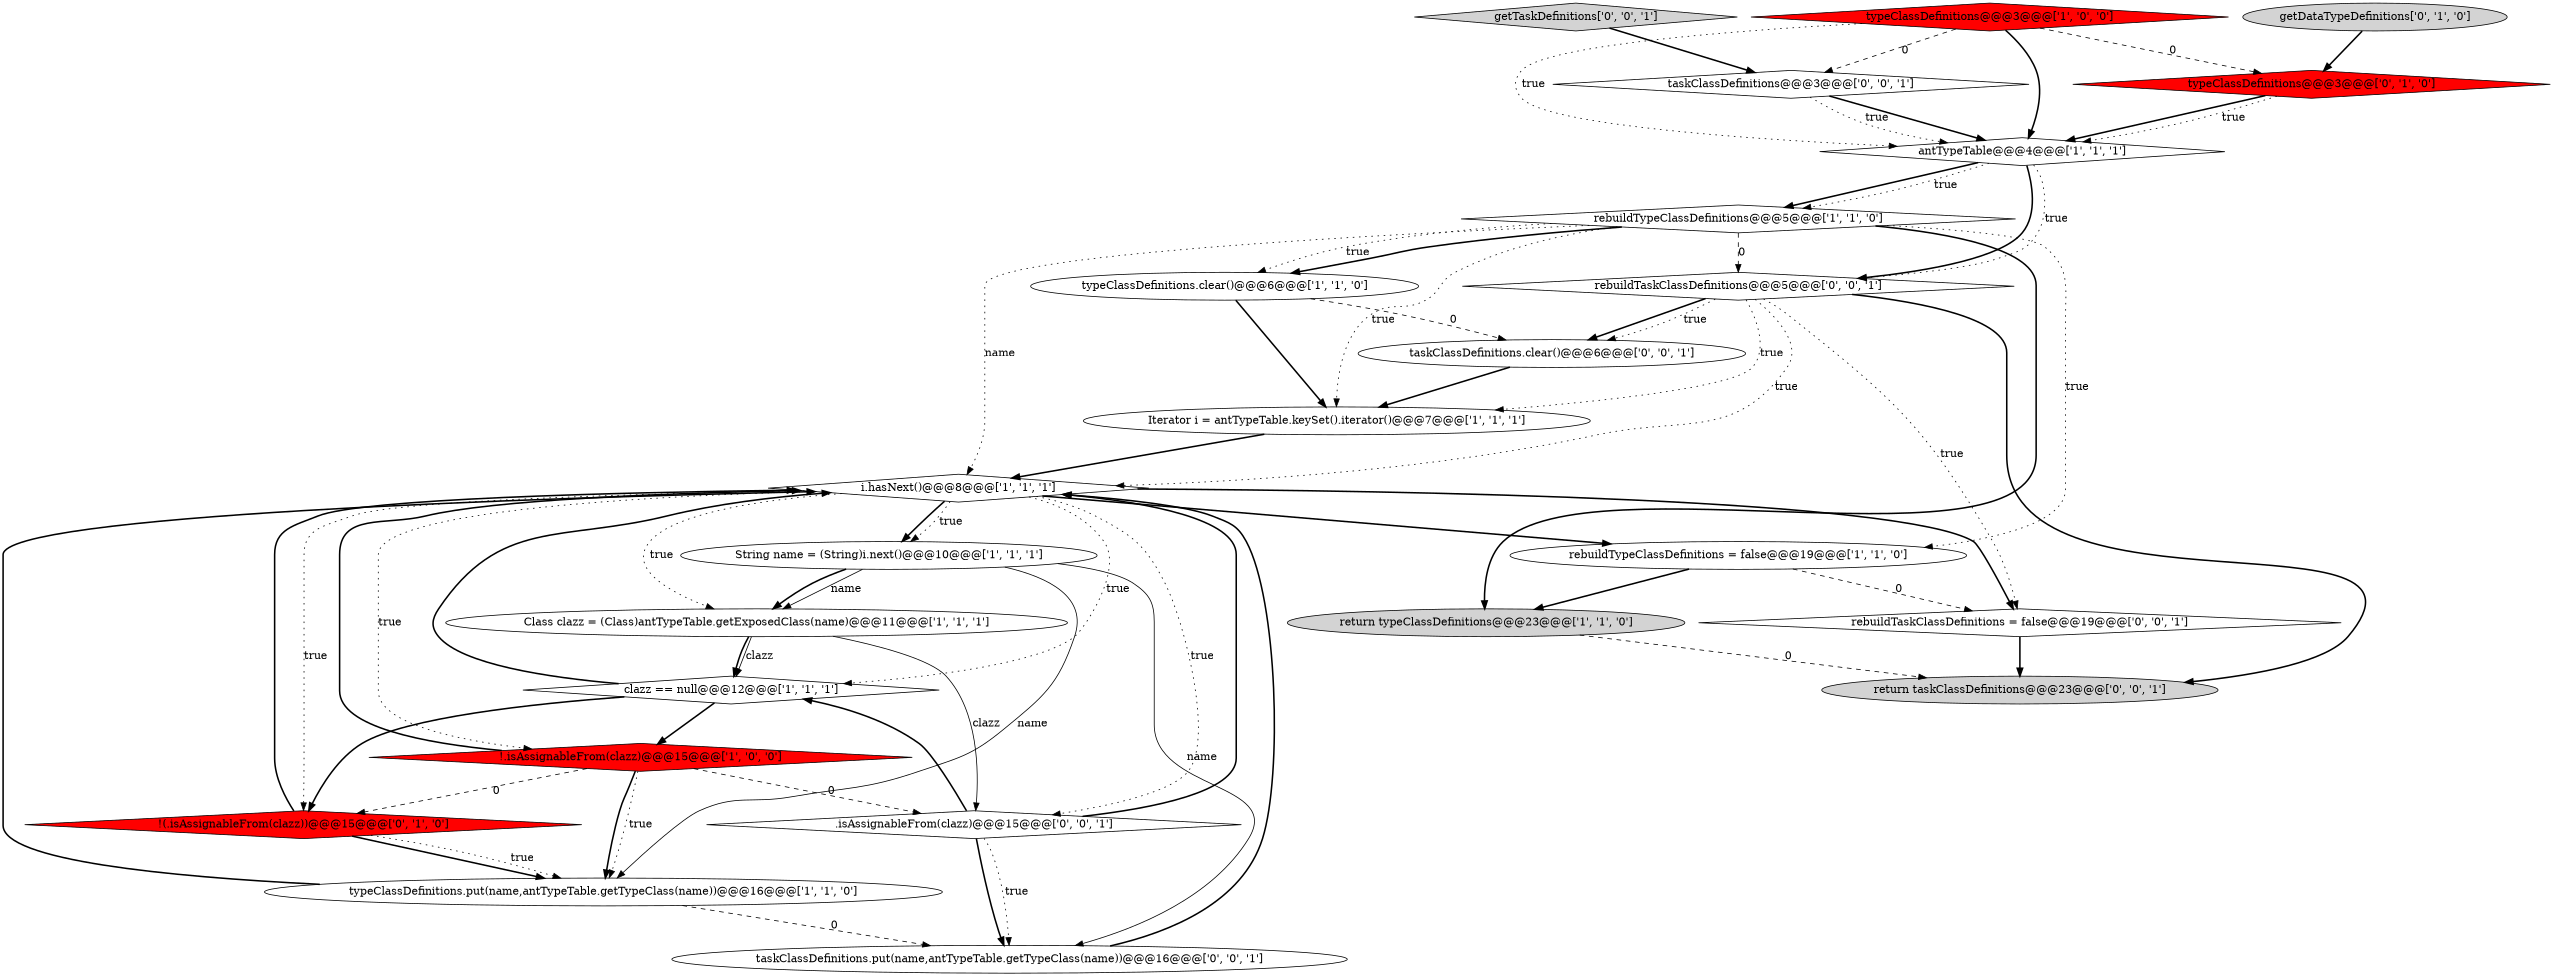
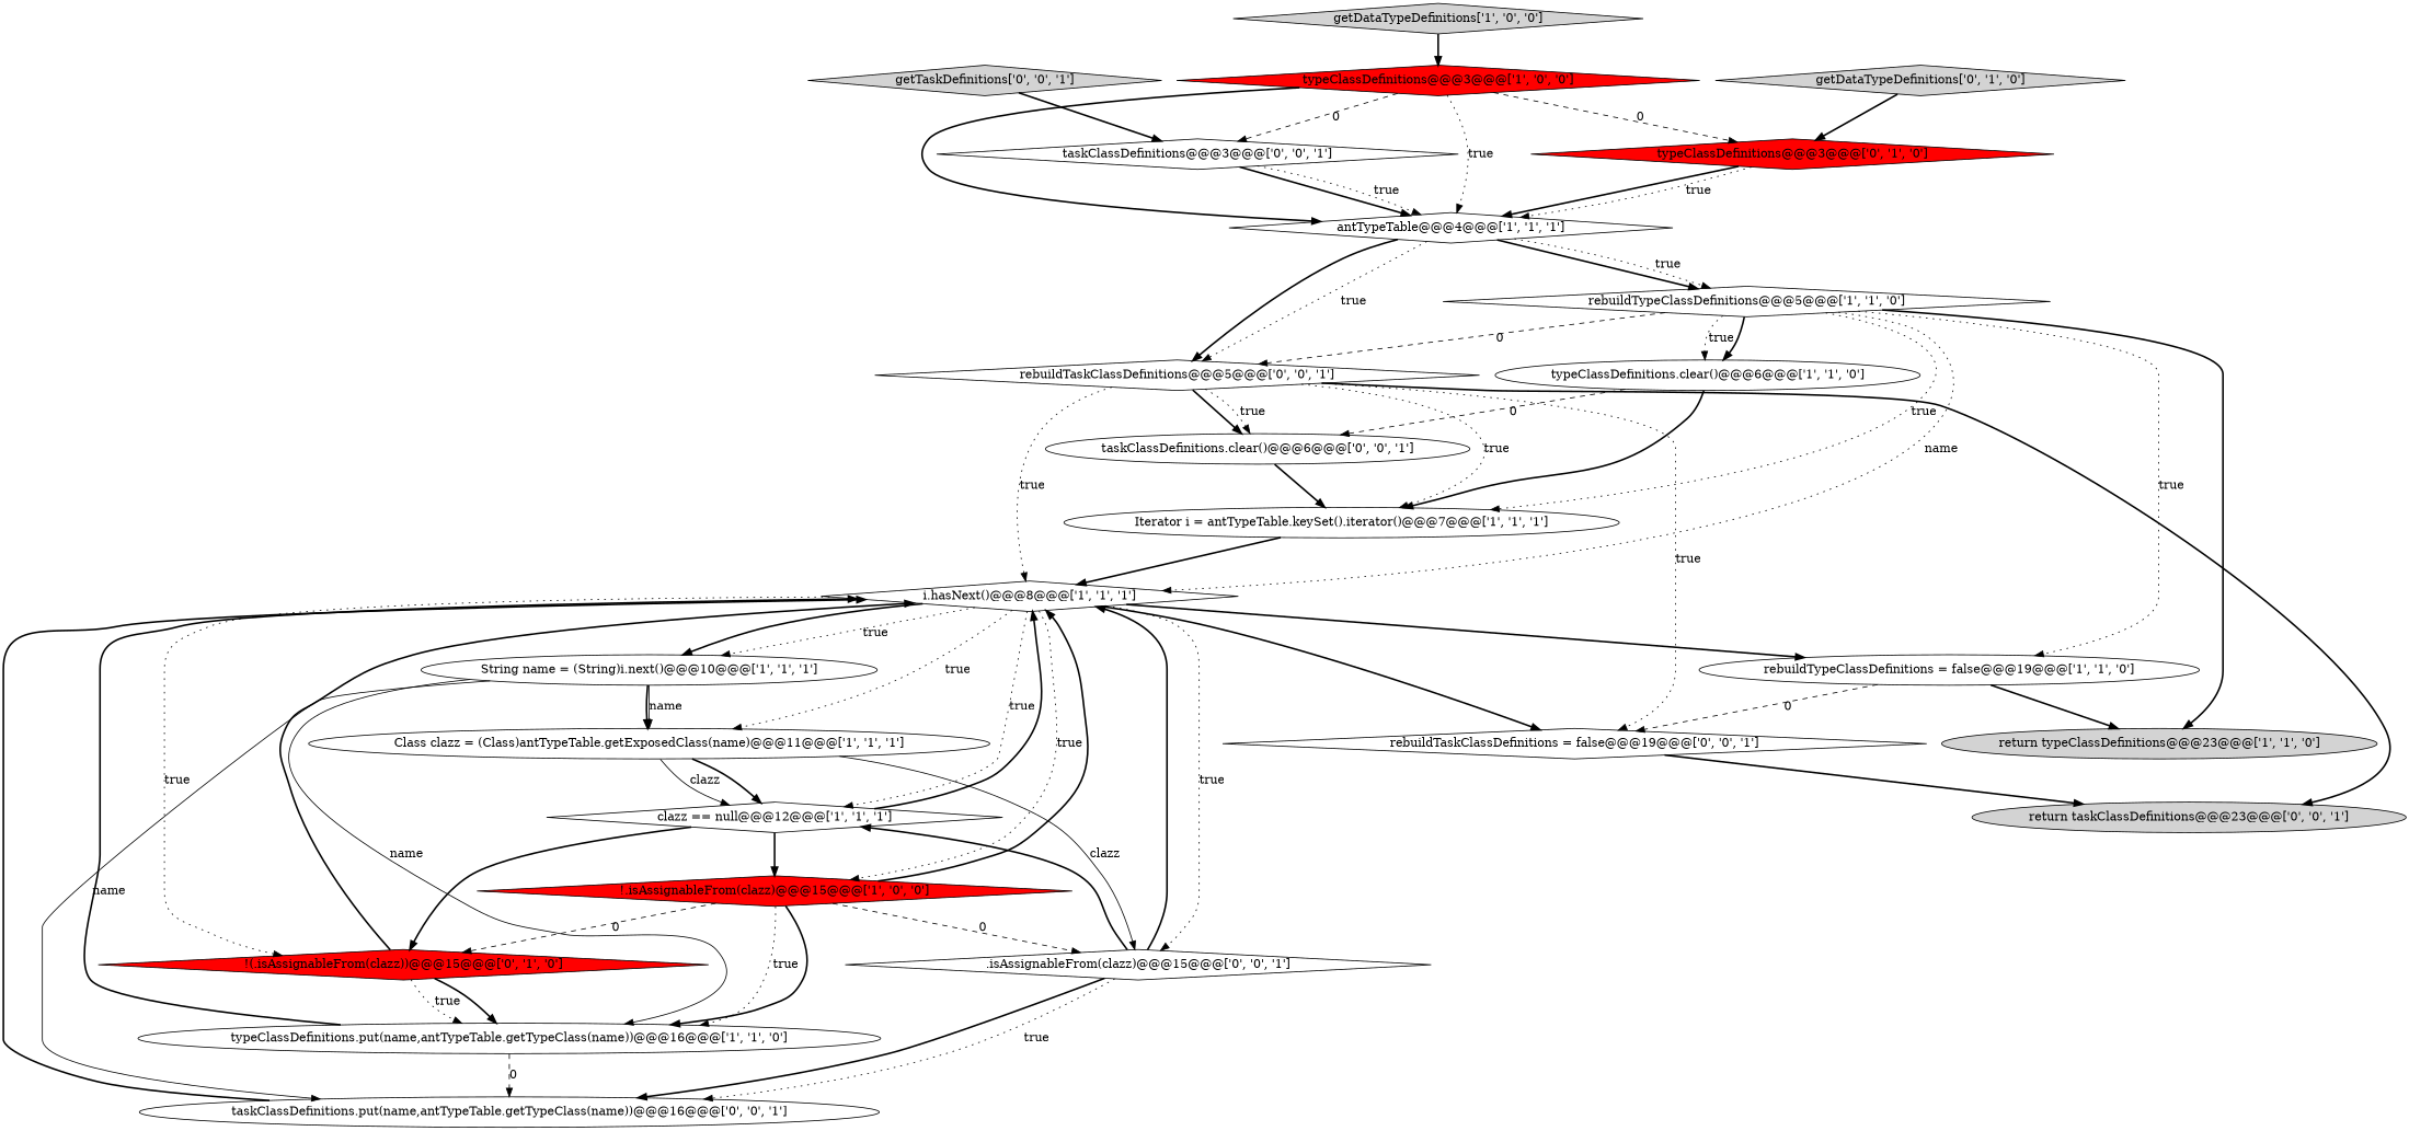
  digraph {
    node [fillcolor=white shape=diamond style=filled]
    edge [style=bold]
+   n1 [fillcolor=lightgray label="getDataTypeDefinitions['1', '0', '0']"]
    n2 [fillcolor=red label="typeClassDefinitions@@@3@@@['1', '0', '0']"]
    n3 [label="taskClassDefinitions@@@3@@@['0', '0', '1']"]
    n4 [fillcolor=red label="typeClassDefinitions@@@3@@@['0', '1', '0']"]
    n5 [label="antTypeTable@@@4@@@['1', '1', '1']"]
    n6 [fillcolor=lightgray label="return typeClassDefinitions@@@23@@@['1', '1', '0']" shape=ellipse]
    n7 [fillcolor=lightgray label="return taskClassDefinitions@@@23@@@['0', '0', '1']" shape=ellipse]
    n8 [label="i.hasNext()@@@8@@@['1', '1', '1']"]
    n9 [label="String name = (String)i.next()@@@10@@@['1', '1', '1']" shape=ellipse]
    n10 [label="clazz == null@@@12@@@['1', '1', '1']"]
    n11 [label=".isAssignableFrom(clazz)@@@15@@@['0', '0', '1']"]
    n12 [fillcolor=red label="!(.isAssignableFrom(clazz))@@@15@@@['0', '1', '0']"]
    n13 [label="rebuildTaskClassDefinitions = false@@@19@@@['0', '0', '1']"]
    n14 [fillcolor=red label="!.isAssignableFrom(clazz)@@@15@@@['1', '0', '0']"]
    n15 [label="rebuildTypeClassDefinitions = false@@@19@@@['1', '1', '0']" shape=ellipse]
    n16 [label="Class clazz = (Class)antTypeTable.getExposedClass(name)@@@11@@@['1', '1', '1']" shape=ellipse]
    n17 [label="taskClassDefinitions.put(name,antTypeTable.getTypeClass(name))@@@16@@@['0', '0', '1']" shape=ellipse]
    n18 [label="typeClassDefinitions.put(name,antTypeTable.getTypeClass(name))@@@16@@@['1', '1', '0']" shape=ellipse]
    n19 [label="rebuildTypeClassDefinitions@@@5@@@['1', '1', '0']"]
    n20 [label="typeClassDefinitions.clear()@@@6@@@['1', '1', '0']" shape=ellipse]
    n21 [label="Iterator i = antTypeTable.keySet().iterator()@@@7@@@['1', '1', '1']" shape=ellipse]
    n22 [label="rebuildTaskClassDefinitions@@@5@@@['0', '0', '1']"]
    n23 [label="taskClassDefinitions.clear()@@@6@@@['0', '0', '1']" shape=ellipse]
    n24 [fillcolor=lightgray label="getTaskDefinitions['0', '0', '1']"]
-   n25 [fillcolor=lightgray label="getDataTypeDefinitions['0', '1', '0']" shape=ellipse]
+   n25 [fillcolor=lightgray label="getDataTypeDefinitions['0', '1', '0']"]
+   n1 -> n2
    n2 -> n3 [label=0 style=dashed]
    n2 -> n4 [label=0 style=dashed]
    n2 -> n5 [label=true style=dotted]
    n2 -> n5
    n3 -> n5
    n3 -> n5 [label=true style=dotted]
    n4 -> n5
    n4 -> n5 [label=true style=dotted]
    n5 -> n19
    n5 -> n19 [label=true style=dotted]
    n5 -> n22
    n5 -> n22 [label=true style=dotted]
-   n6 -> n7 [label=0 style=dashed]
    n8 -> n9
    n8 -> n9 [label=true style=dotted]
    n8 -> n10 [label=true style=dotted]
    n8 -> n11 [label=true style=dotted]
    n8 -> n12 [label=true style=dotted]
    n8 -> n13
    n8 -> n14 [label=true style=dotted]
    n8 -> n15
    n8 -> n16 [label=true style=dotted]
    n9 -> n16 [label=name style=solid]
    n9 -> n16
    n9 -> n17 [label=name style=solid]
    n9 -> n18 [label=name style=solid]
    n10 -> n8
    n10 -> n12
    n10 -> n14
    n11 -> n8
    n11 -> n10
    n11 -> n17
    n11 -> n17 [label=true style=dotted]
    n12 -> n8
    n12 -> n18
    n12 -> n18 [label=true style=dotted]
    n13 -> n7
    n14 -> n8
    n14 -> n11 [label=0 style=dashed]
    n14 -> n12 [label=0 style=dashed]
    n14 -> n18 [label=true style=dotted]
    n14 -> n18
    n15 -> n6
    n15 -> n13 [label=0 style=dashed]
    n16 -> n10
    n16 -> n10 [label=clazz style=solid]
    n16 -> n11 [label=clazz style=solid]
    n17 -> n8
    n18 -> n8
    n18 -> n17 [label=0 style=dashed]
    n19 -> n6
    n19 -> n8 [label=name style=dotted]
    n19 -> n15 [label=true style=dotted]
    n19 -> n20 [label=true style=dotted]
    n19 -> n20
    n19 -> n21 [label=true style=dotted]
    n19 -> n22 [label=0 style=dashed]
    n20 -> n21
    n20 -> n23 [label=0 style=dashed]
    n21 -> n8
    n22 -> n7
    n22 -> n8 [label=true style=dotted]
    n22 -> n13 [label=true style=dotted]
    n22 -> n21 [label=true style=dotted]
    n22 -> n23
    n22 -> n23 [label=true style=dotted]
    n23 -> n21
    n24 -> n3
    n25 -> n4
  }
